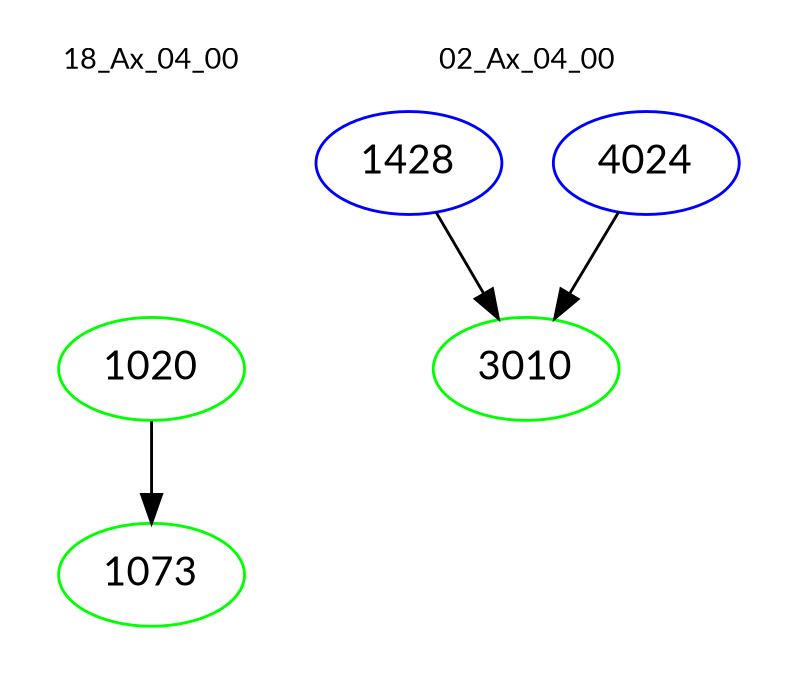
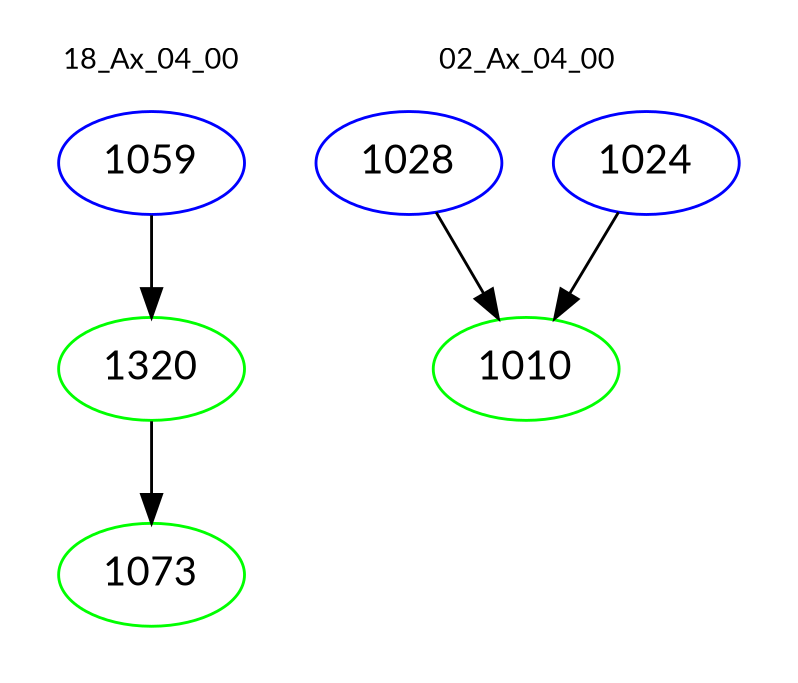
  digraph {
    fontname=Lato
    node [color=blue fontname=Lato]
    edge [color=black fontname=Lato]
-   n2 [color=green label=1020]
+   n1 [label=1059]
+   n2 [color=green label=1320]
    n3 [color=green label=1073]
-   n4 [label=4024]
-   n5 [color=green label=3010]
-   n6 [label=1428]
+   n4 [label=1024]
+   n5 [color=green label=1010]
+   n6 [label=1028]
    subgraph cluster_1 {
      color=white
      fontsize=10
      label="18_Ax_04_00"
+     n1
      n2
      n3
    }
    subgraph cluster_2 {
      color=white
      fontsize=10
      label="02_Ax_04_00"
      n4
      n5
      n6
    }
+   n1 -> n2
    n2 -> n3
    n4 -> n5
    n6 -> n5
  }
